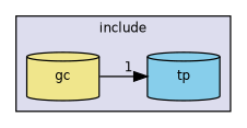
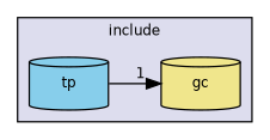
  digraph {
    compound=true
    rankdir=LR
    node [fontname=Helvetica fontsize=10 shape=cylinder style=filled]
    n1 [label=gc fillcolor=khaki]
    n2 [fillcolor=skyblue label=tp pencolor=black]
    subgraph cluster_1 {
      bgcolor="#ddddee"
      fontname=Helvetica
      fontsize=10
      label=include
      pencolor=black
      n1
      n2
    }
-   n1 -> n2 [headlabel=1 labeldistance=1.5 labelfontname=Helvetica labelfontsize=10]
+   n2 -> n1 [headlabel=1 labeldistance=1.5 labelfontname=Helvetica labelfontsize=10]
  }
